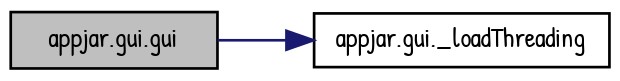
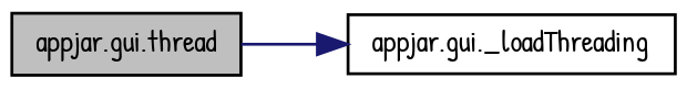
  digraph {
    rankdir=LR
    fontname="Patrick Hand"
    node [color=black fontname="Patrick Hand" fontsize=10 shape=record style=filled]
-   n1 [fillcolor=grey75 fontcolor=black height=0.2 label="appjar.gui.gui" width=0.4]
+   n1 [fillcolor=grey75 fontcolor=black height=0.2 label="appjar.gui.thread" width=0.4]
    n2 [fillcolor=white height=0.2 label="appjar.gui._loadThreading" width=0.4]
    n1 -> n2 [color=midnightblue fontname="Patrick Hand" fontsize=10 labelfontname=Helvetica labelfontsize=10 style=solid]
  }
